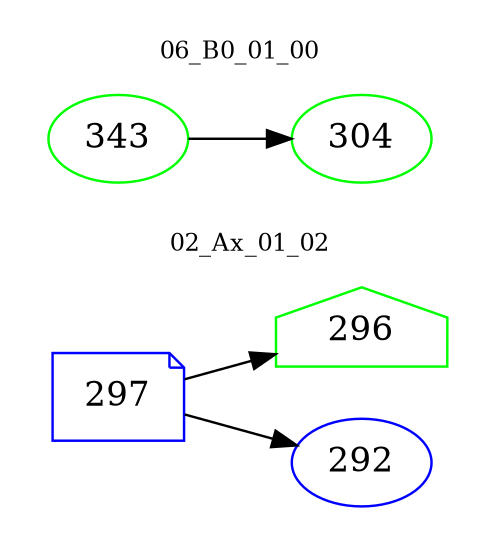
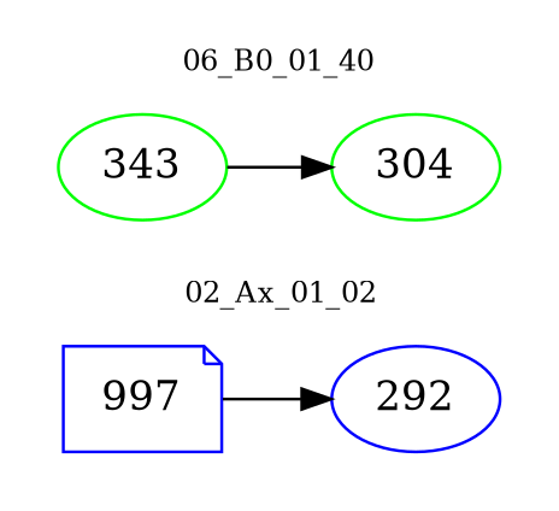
  digraph {
    rankdir=LR
    node [color=green shape=ellipse]
    edge [color=black]
-   n1 [color=blue label=297 shape=note]
+   n1 [color=blue label=997 shape=note]
    n2 [color=blue label=292]
-   n3 [label=296 shape=house]
    n4 [label=343]
    n5 [label=304]
    subgraph cluster_1 {
      color=white
      fontsize=10
      label="02_Ax_01_02"
      n1
      n2
-     n3
    }
    subgraph cluster_2 {
      color=white
      fontsize=10
-     label="06_B0_01_00"
+     label="06_B0_01_40"
      n4
      n5
    }
    n1 -> n2
-   n1 -> n3
    n4 -> n5
  }
